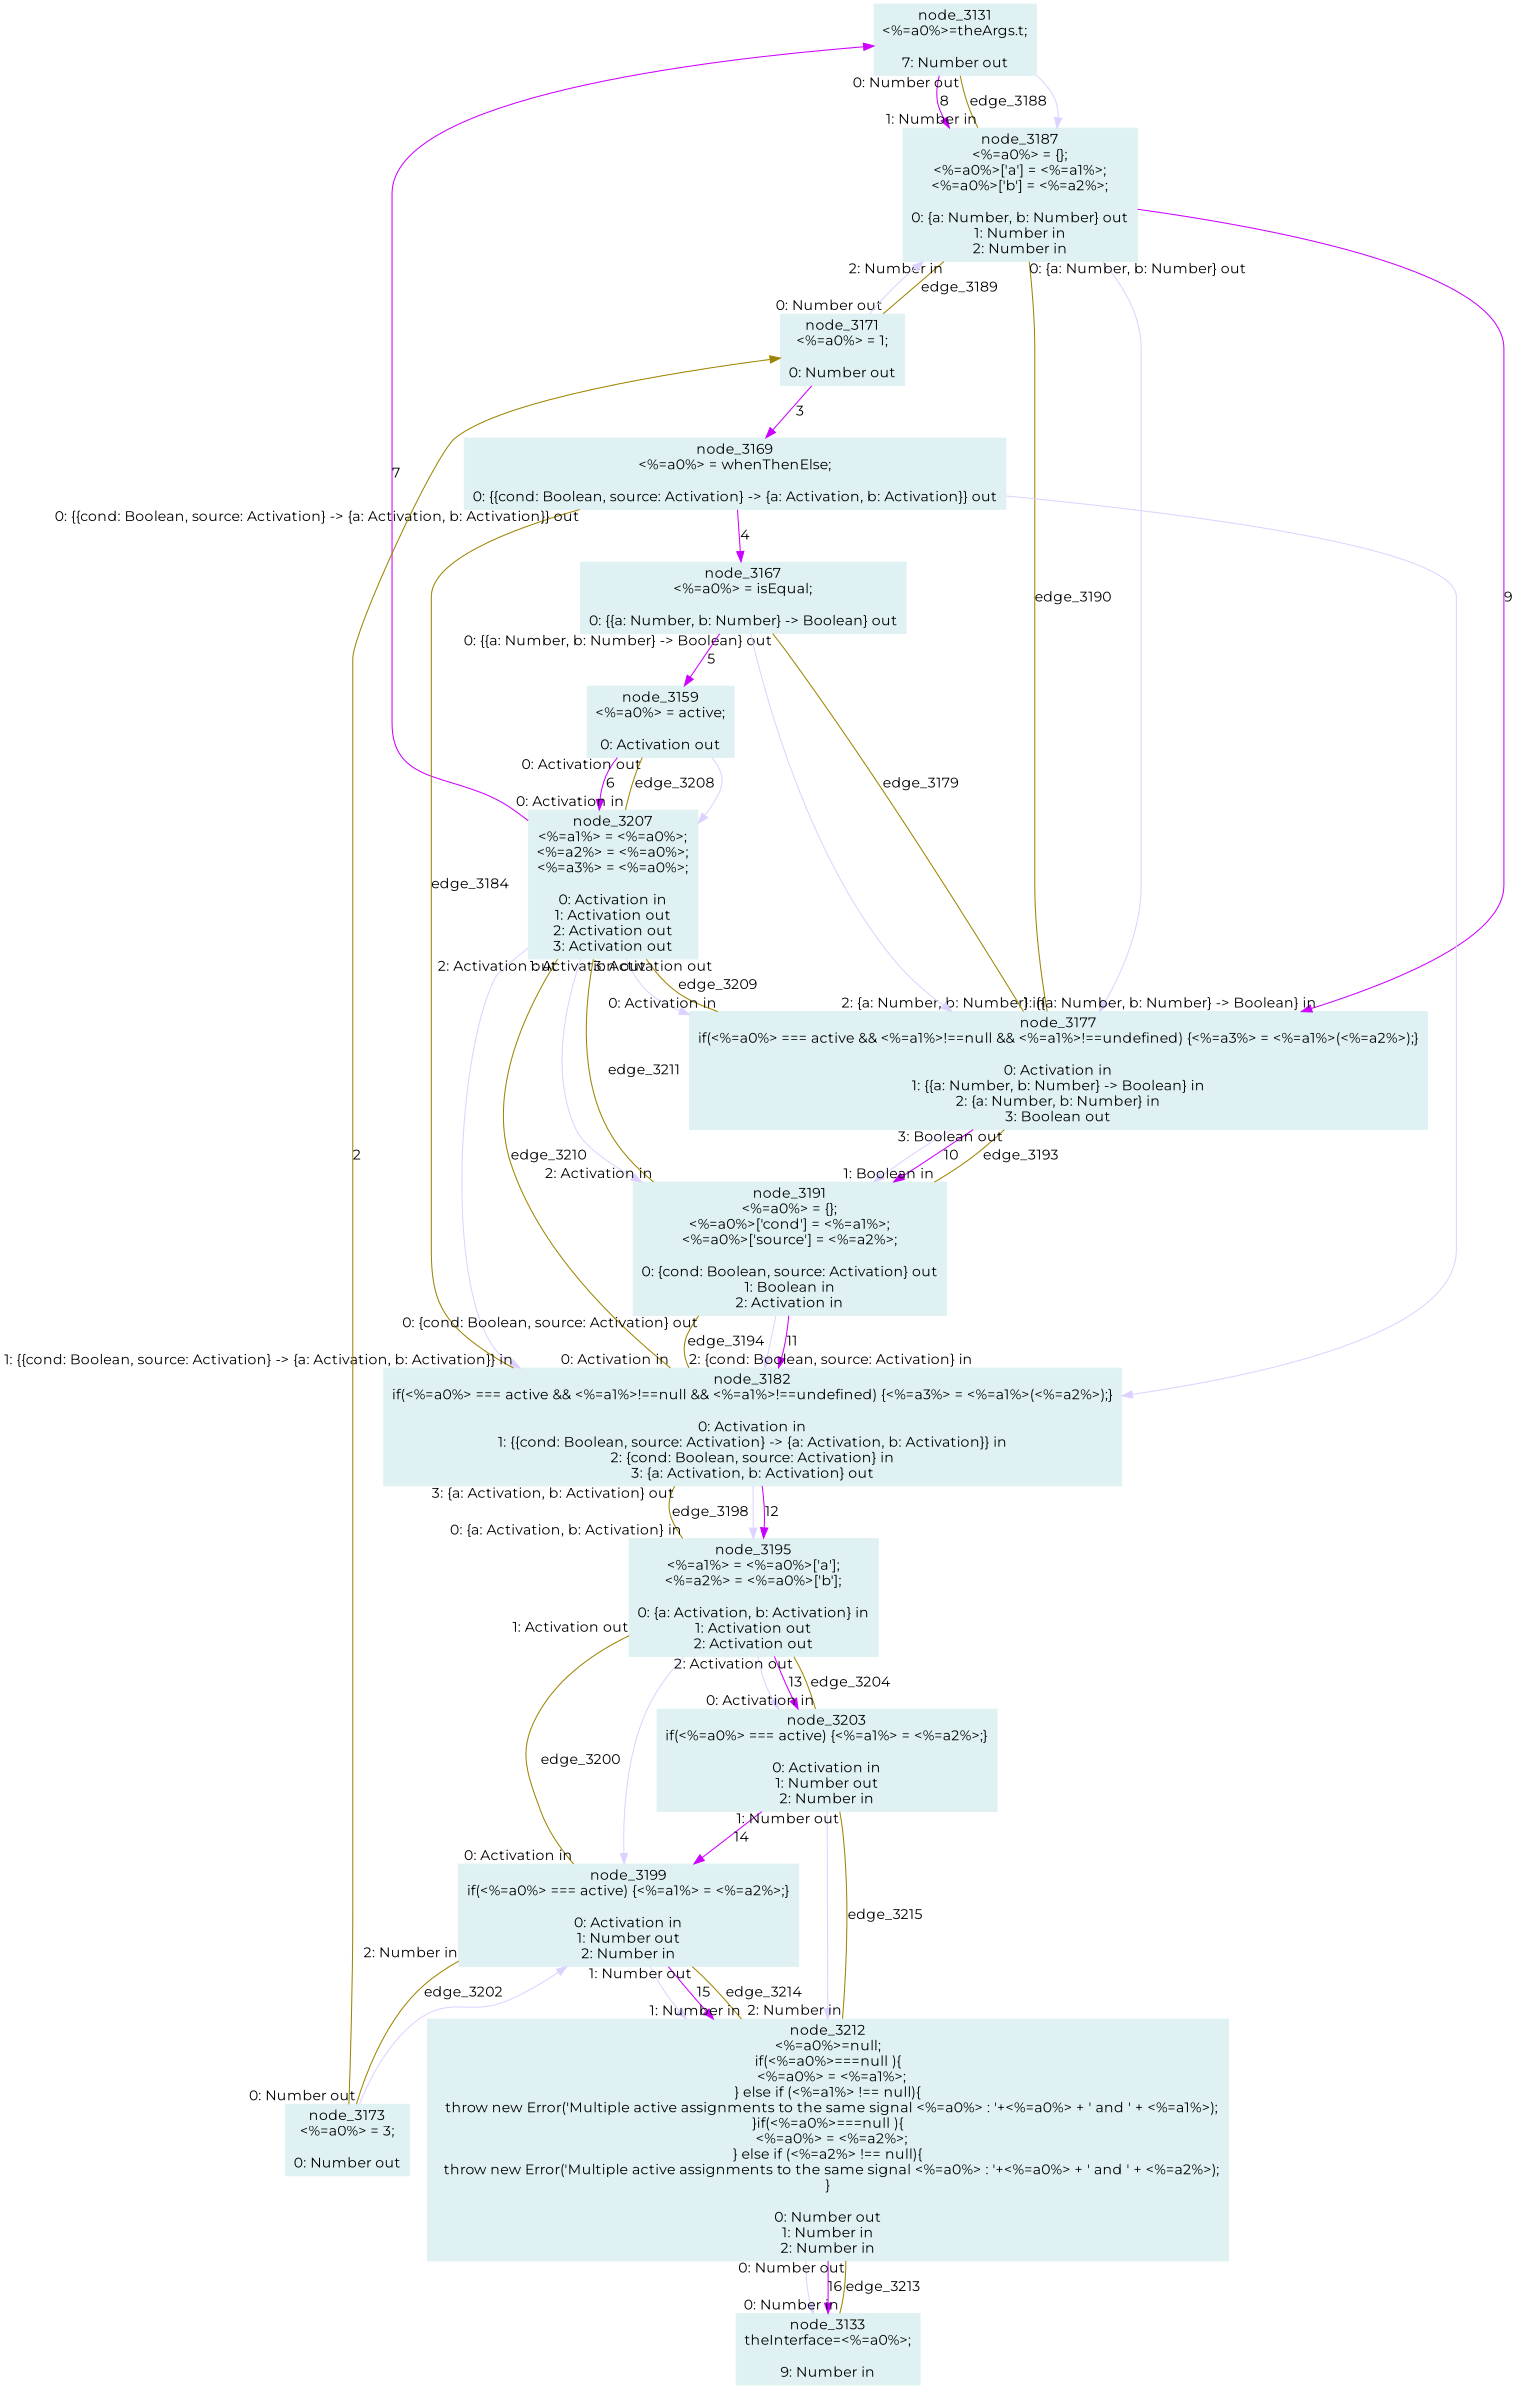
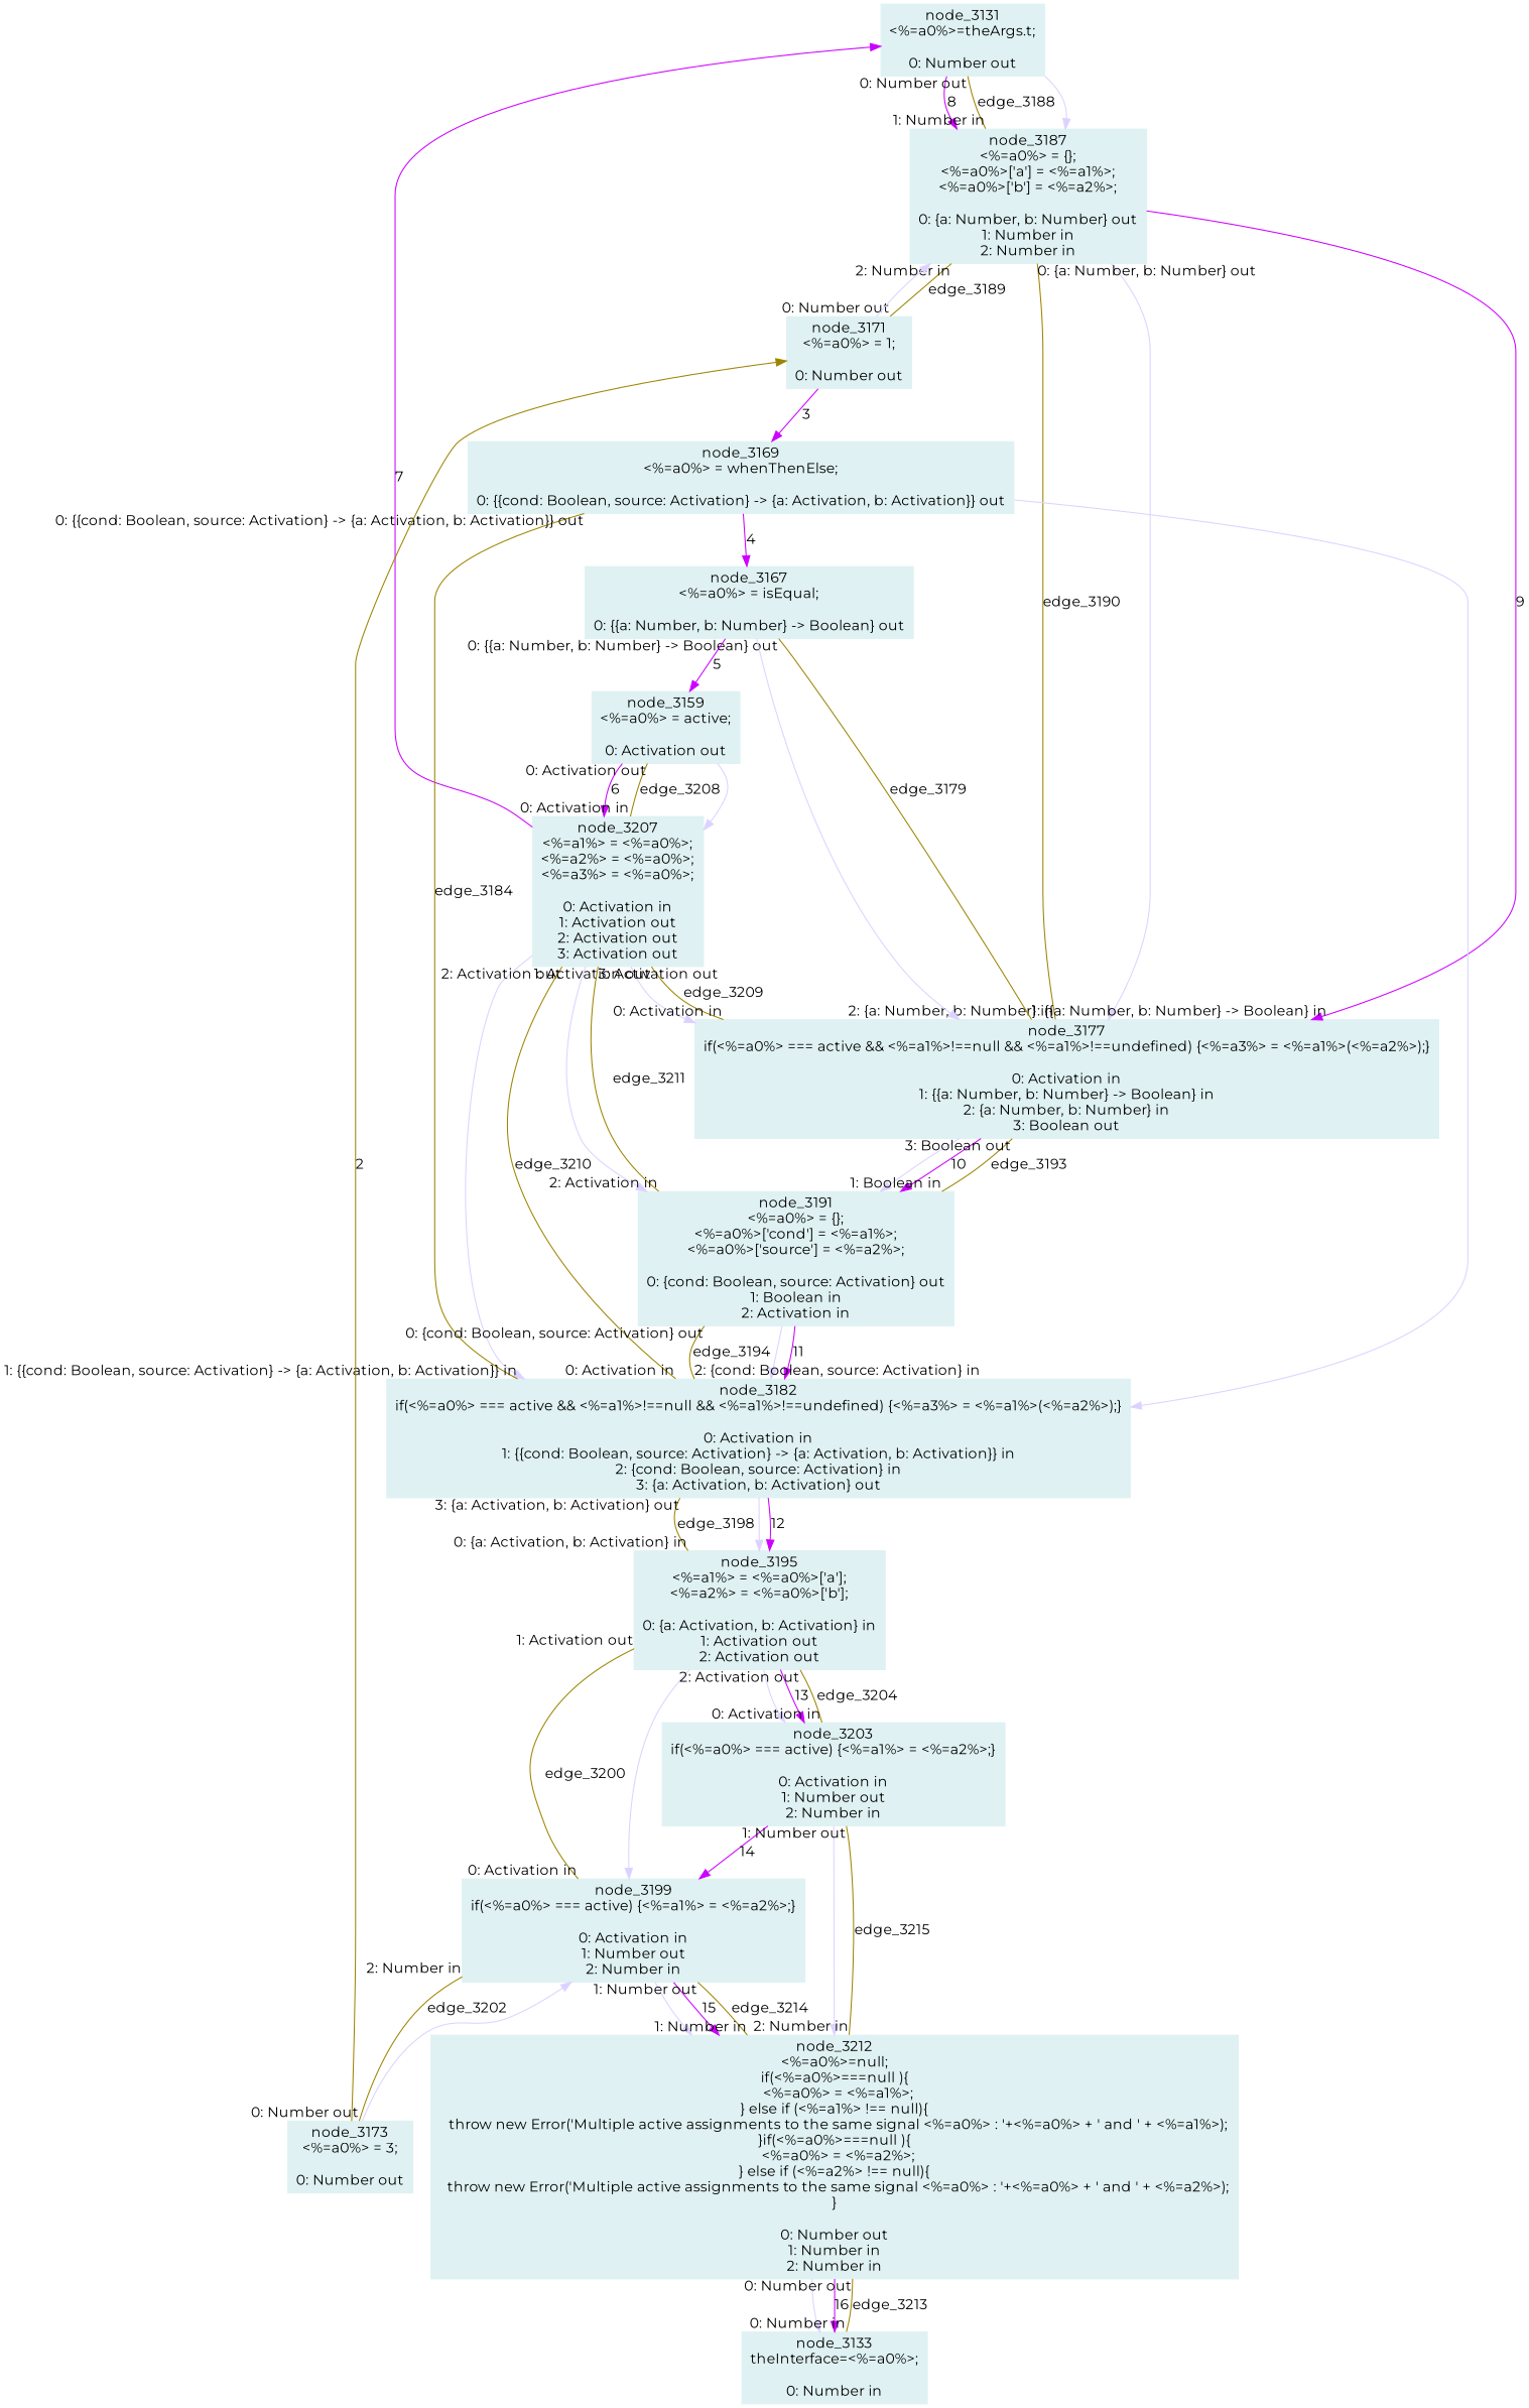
  digraph {
    fontname=Montserrat
    node [color="#dff1f2" fontname=Montserrat shape=box style=filled]
    edge [arrowHead=normal arrowsize=1 color="#9d8400" dir=forward fontname=Montserrat]
-   n1 [label="node_3131\n<%=a0%>=theArgs.t;\n\n7: Number out"]
+   n1 [label="node_3131\n<%=a0%>=theArgs.t;\n\n0: Number out"]
    n2 [label="node_3187\n<%=a0%> = {};\n<%=a0%>['a'] = <%=a1%>;\n<%=a0%>['b'] = <%=a2%>;\n\n0: {a: Number, b: Number} out\n1: Number in\n2: Number in"]
    n3 [label="node_3177\nif(<%=a0%> === active && <%=a1%>!==null && <%=a1%>!==undefined) {<%=a3%> = <%=a1%>(<%=a2%>);}\n\n0: Activation in\n1: {{a: Number, b: Number} -> Boolean} in\n2: {a: Number, b: Number} in\n3: Boolean out"]
    n4 [label="node_3171\n<%=a0%> = 1;\n\n0: Number out"]
-   n5 [label="node_3133\ntheInterface=<%=a0%>;\n\n9: Number in"]
+   n5 [label="node_3133\ntheInterface=<%=a0%>;\n\n0: Number in"]
    n6 [label="node_3159\n<%=a0%> = active;\n\n0: Activation out"]
    n7 [label="node_3207\n<%=a1%> = <%=a0%>;\n<%=a2%> = <%=a0%>;\n<%=a3%> = <%=a0%>;\n\n0: Activation in\n1: Activation out\n2: Activation out\n3: Activation out"]
    n8 [label="node_3182\nif(<%=a0%> === active && <%=a1%>!==null && <%=a1%>!==undefined) {<%=a3%> = <%=a1%>(<%=a2%>);}\n\n0: Activation in\n1: {{cond: Boolean, source: Activation} -> {a: Activation, b: Activation}} in\n2: {cond: Boolean, source: Activation} in\n3: {a: Activation, b: Activation} out"]
    n9 [label="node_3191\n<%=a0%> = {};\n<%=a0%>['cond'] = <%=a1%>;\n<%=a0%>['source'] = <%=a2%>;\n\n0: {cond: Boolean, source: Activation} out\n1: Boolean in\n2: Activation in"]
    n10 [label="node_3167\n<%=a0%> = isEqual;\n\n0: {{a: Number, b: Number} -> Boolean} out"]
    n11 [label="node_3169\n<%=a0%> = whenThenElse;\n\n0: {{cond: Boolean, source: Activation} -> {a: Activation, b: Activation}} out"]
    n12 [label="node_3195\n<%=a1%> = <%=a0%>['a'];\n<%=a2%> = <%=a0%>['b'];\n\n0: {a: Activation, b: Activation} in\n1: Activation out\n2: Activation out"]
    n13 [label="node_3173\n<%=a0%> = 3;\n\n0: Number out"]
    n14 [label="node_3199\nif(<%=a0%> === active) {<%=a1%> = <%=a2%>;}\n\n0: Activation in\n1: Number out\n2: Number in"]
    n15 [label="node_3212\n<%=a0%>=null;\nif(<%=a0%>===null ){\n  <%=a0%> = <%=a1%>;\n} else if (<%=a1%> !== null){\n  throw new Error('Multiple active assignments to the same signal <%=a0%> : '+<%=a0%> + ' and ' + <%=a1%>);\n}if(<%=a0%>===null ){\n  <%=a0%> = <%=a2%>;\n} else if (<%=a2%> !== null){\n  throw new Error('Multiple active assignments to the same signal <%=a0%> : '+<%=a0%> + ' and ' + <%=a2%>);\n}\n\n0: Number out\n1: Number in\n2: Number in"]
    n16 [label="node_3203\nif(<%=a0%> === active) {<%=a1%> = <%=a2%>;}\n\n0: Activation in\n1: Number out\n2: Number in"]
    n1 -> n2 [color="#ddd2ff"]
    n1 -> n2 [color="#cc00ff" label=8]
    n2 -> n1 [arrowHead=none dir=none headlabel="0: Number out" label=edge_3188 taillabel="1: Number in"]
    n2 -> n3 [color="#ddd2ff"]
    n2 -> n3 [color="#cc00ff" label=9]
    n2 -> n3 [arrowHead=none dir=none headlabel="2: {a: Number, b: Number} in" label=edge_3190 taillabel="0: {a: Number, b: Number} out"]
    n2 -> n4 [arrowHead=none dir=none headlabel="0: Number out" label=edge_3189 taillabel="2: Number in"]
    n3 -> n9 [color="#ddd2ff"]
    n3 -> n9 [color="#cc00ff" label=10]
    n3 -> n10 [arrowHead=none dir=none headlabel="0: {{a: Number, b: Number} -> Boolean} out" label=edge_3179 taillabel="1: {{a: Number, b: Number} -> Boolean} in"]
    n4 -> n2 [color="#ddd2ff"]
    n4 -> n11 [color="#cc00ff" label=3]
    n6 -> n7 [color="#ddd2ff"]
    n6 -> n7 [color="#cc00ff" label=6]
    n6 -> n7 [arrowHead=none dir=none headlabel="0: Activation in" label=edge_3208 taillabel="0: Activation out"]
    n7 -> n1 [color="#cc00ff" label=7]
    n7 -> n3 [color="#ddd2ff"]
    n7 -> n3 [arrowHead=none dir=none headlabel="0: Activation in" label=edge_3209 taillabel="1: Activation out"]
    n7 -> n8 [color="#ddd2ff"]
    n7 -> n8 [arrowHead=none dir=none headlabel="0: Activation in" label=edge_3210 taillabel="2: Activation out"]
    n7 -> n9 [color="#ddd2ff"]
    n7 -> n9 [arrowHead=none dir=none headlabel="2: Activation in" label=edge_3211 taillabel="3: Activation out"]
    n8 -> n11 [arrowHead=none dir=none headlabel="0: {{cond: Boolean, source: Activation} -> {a: Activation, b: Activation}} out" label=edge_3184 taillabel="1: {{cond: Boolean, source: Activation} -> {a: Activation, b: Activation}} in"]
    n8 -> n12 [color="#ddd2ff"]
    n8 -> n12 [color="#cc00ff" label=12]
    n9 -> n3 [arrowHead=none dir=none headlabel="3: Boolean out" label=edge_3193 taillabel="1: Boolean in"]
    n9 -> n8 [color="#ddd2ff"]
    n9 -> n8 [color="#cc00ff" label=11]
    n9 -> n8 [arrowHead=none dir=none headlabel="2: {cond: Boolean, source: Activation} in" label=edge_3194 taillabel="0: {cond: Boolean, source: Activation} out"]
    n10 -> n3 [color="#ddd2ff"]
    n10 -> n6 [color="#cc00ff" label=5]
    n11 -> n8 [color="#ddd2ff"]
    n11 -> n10 [color="#cc00ff" label=4]
    n12 -> n8 [arrowHead=none dir=none headlabel="3: {a: Activation, b: Activation} out" label=edge_3198 taillabel="0: {a: Activation, b: Activation} in"]
    n12 -> n14 [color="#ddd2ff"]
    n12 -> n16 [color="#ddd2ff"]
    n12 -> n16 [color="#cc00ff" label=13]
    n13 -> n4 [label=2]
    n13 -> n14 [color="#ddd2ff"]
    n14 -> n12 [arrowHead=none dir=none headlabel="1: Activation out" label=edge_3200 taillabel="0: Activation in"]
    n14 -> n13 [arrowHead=none dir=none headlabel="0: Number out" label=edge_3202 taillabel="2: Number in"]
    n14 -> n15 [color="#ddd2ff"]
    n14 -> n15 [color="#cc00ff" label=15]
    n14 -> n15 [arrowHead=none dir=none headlabel="1: Number in" label=edge_3214 taillabel="1: Number out"]
    n15 -> n5 [color="#ddd2ff"]
    n15 -> n5 [color="#cc00ff" label=16]
    n15 -> n5 [arrowHead=none dir=none headlabel="0: Number in" label=edge_3213 taillabel="0: Number out"]
    n16 -> n12 [arrowHead=none dir=none headlabel="2: Activation out" label=edge_3204 taillabel="0: Activation in"]
    n16 -> n14 [color="#cc00ff" label=14]
    n16 -> n15 [color="#ddd2ff"]
    n16 -> n15 [arrowHead=none dir=none headlabel="2: Number in" label=edge_3215 taillabel="1: Number out"]
  }
